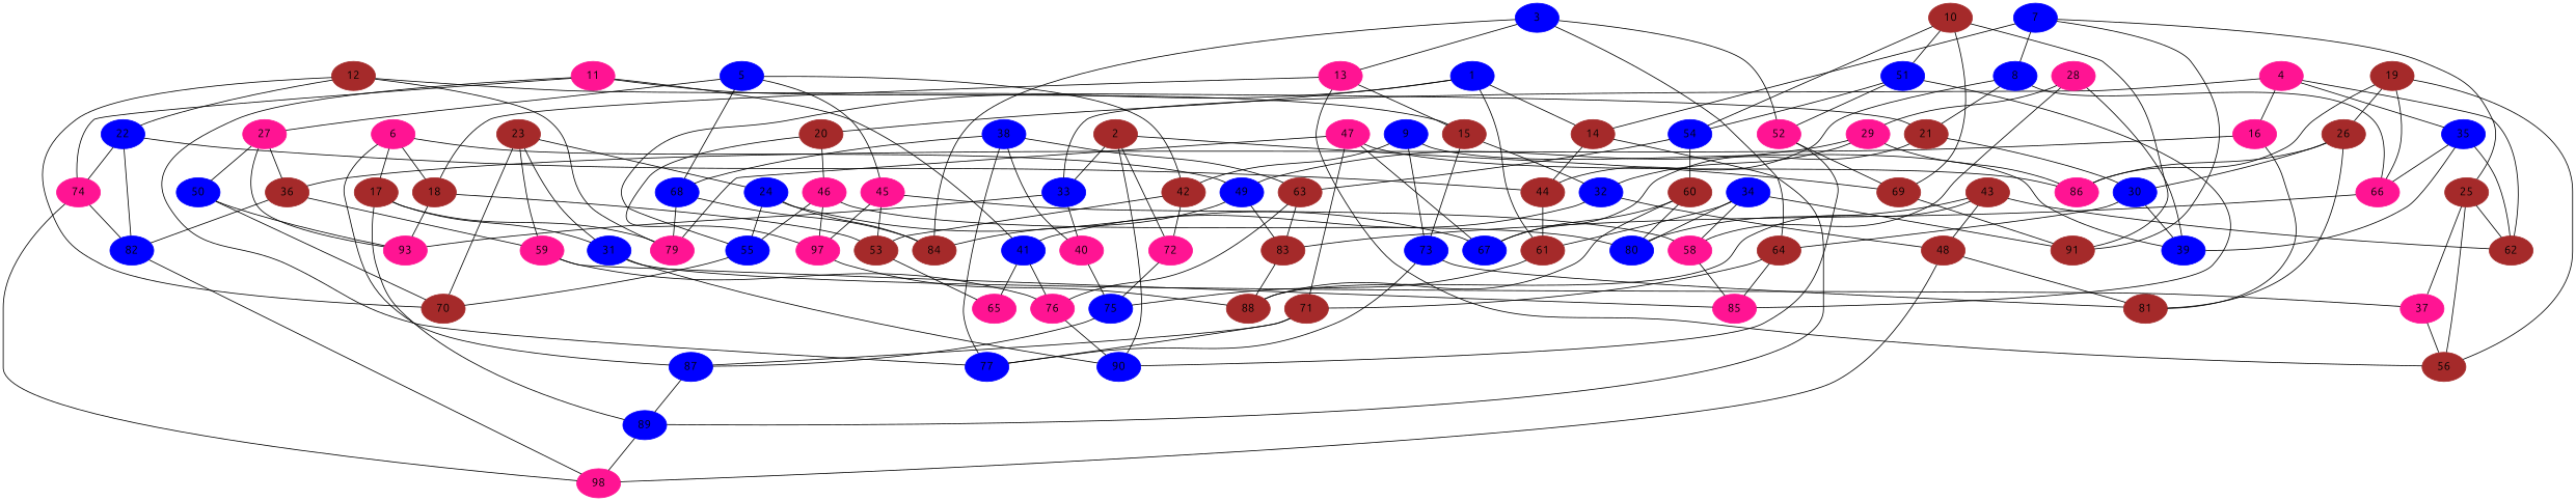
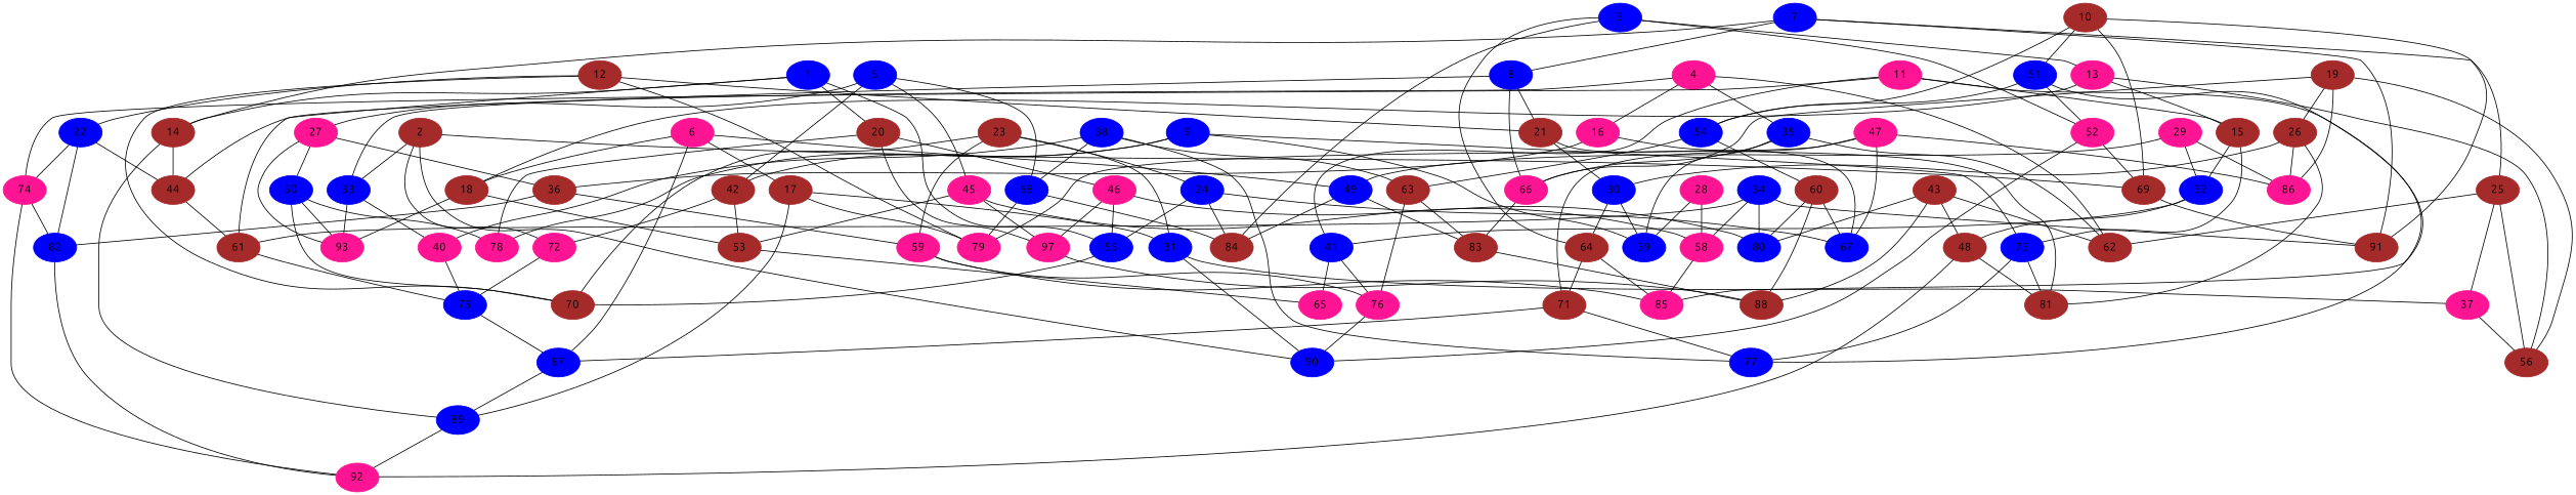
  graph {
    fontname=Ubuntu
    node [color=brown fontname=Ubuntu style=filled]
    edge [fontname=Ubuntu]
    1 [color=blue]
    14
    20
    55 [color=blue]
    61
    44
    89 [color=blue]
+   78 [color=deeppink]
    46 [color=deeppink]
    n10 [color=deeppink label=97]
    70
    75 [color=blue]
    33 [color=blue]
    2
    69
    72 [color=deeppink]
    90 [color=blue]
    93 [color=deeppink]
    40 [color=deeppink]
    91
    3 [color=blue]
    13 [color=deeppink]
    52 [color=deeppink]
    64
    84
    18
    15
    56
    71
    85 [color=deeppink]
    4 [color=deeppink]
    16 [color=deeppink]
    35 [color=blue]
    62
    36
    81
    66 [color=deeppink]
    39 [color=blue]
    5 [color=blue]
    27 [color=deeppink]
    42
    45 [color=deeppink]
    68 [color=blue]
    50 [color=blue]
    53
    58 [color=deeppink]
    79 [color=deeppink]
    6 [color=deeppink]
    17
    49 [color=blue]
    87 [color=blue]
    31 [color=blue]
    83
    7 [color=blue]
    8 [color=blue]
    25
    21
    37 [color=deeppink]
    30 [color=blue]
    67 [color=blue]
    9 [color=blue]
    73 [color=blue]
    77 [color=blue]
    10
    51 [color=blue]
    54 [color=blue]
    63
    60
    11 [color=deeppink]
    41 [color=blue]
    74 [color=deeppink]
    32 [color=blue]
    65 [color=deeppink]
    76 [color=deeppink]
    82 [color=blue]
-   92 [color=deeppink label=98]
+   92 [color=deeppink]
    12
    22 [color=blue]
    48
    28 [color=deeppink]
    29 [color=deeppink]
    59 [color=deeppink]
    19
    26
    86 [color=deeppink]
    80 [color=blue]
    88
    23
    24 [color=blue]
    34 [color=blue]
    38 [color=blue]
    43
    47 [color=deeppink]
    1 -- 14
    1 -- 20
    1 -- 55
    1 -- 61
    14 -- 44
    14 -- 89
+   20 -- 78
    20 -- 46
    20 -- n10
    55 -- 70
    61 -- 75
    44 -- 61
    89 -- 92
    46 -- 55
    46 -- n10
    46 -- 80
    n10 -- 88
    75 -- 87
    33 -- 93
    33 -- 40
    2 -- 33
    2 -- 69
    2 -- 72
    2 -- 90
    69 -- 91
    72 -- 75
    40 -- 75
    3 -- 13
    3 -- 52
    3 -- 64
    3 -- 84
    13 -- 18
    13 -- 15
    13 -- 56
    52 -- 69
    52 -- 90
    64 -- 71
    64 -- 85
    18 -- 93
    18 -- 53
    15 -- 73
    15 -- 32
    71 -- 87
    71 -- 77
    4 -- 33
    4 -- 16
    4 -- 35
    4 -- 62
    16 -- 36
    16 -- 81
    35 -- 62
    35 -- 66
    35 -- 39
    36 -- 82
    36 -- 59
    66 -- 83
    5 -- 27
    5 -- 42
    5 -- 45
    5 -- 68
    27 -- 93
    27 -- 36
    27 -- 50
    42 -- 72
    42 -- 53
    45 -- n10
    45 -- 53
    45 -- 58
    68 -- 84
    68 -- 79
+   50 -- 78
    50 -- 70
    50 -- 93
    53 -- 65
    58 -- 85
    6 -- 18
    6 -- 17
    6 -- 49
    6 -- 87
    17 -- 89
    17 -- 79
    17 -- 31
    49 -- 84
    49 -- 83
    87 -- 89
    31 -- 90
    31 -- 37
    83 -- 88
    7 -- 14
    7 -- 91
    7 -- 8
    7 -- 25
    8 -- 44
    8 -- 66
    8 -- 21
    25 -- 56
    25 -- 62
    25 -- 37
    21 -- 30
    21 -- 67
    37 -- 56
    30 -- 64
    30 -- 39
+   9 -- 78
    9 -- 39
    9 -- 42
    9 -- 73
    73 -- 81
    73 -- 77
    10 -- 69
    10 -- 91
    10 -- 51
    10 -- 54
    51 -- 52
    51 -- 85
    51 -- 54
    54 -- 63
    54 -- 60
    63 -- 83
    63 -- 76
    60 -- 67
    60 -- 80
    60 -- 88
    11 -- 15
    11 -- 77
    11 -- 41
    11 -- 74
    41 -- 65
    41 -- 76
    74 -- 82
    74 -- 92
    32 -- 41
    32 -- 48
    76 -- 90
    82 -- 92
    12 -- 70
    12 -- 79
    12 -- 21
    12 -- 22
    22 -- 44
    22 -- 74
    22 -- 82
    48 -- 81
    48 -- 92
    28 -- 39
    28 -- 58
-   28 -- 29
    29 -- 49
    29 -- 32
    29 -- 86
    59 -- 85
    59 -- 76
    19 -- 56
    19 -- 66
    19 -- 26
    19 -- 86
    26 -- 81
    26 -- 30
    26 -- 86
    23 -- 70
    23 -- 31
    23 -- 59
    23 -- 24
    24 -- 55
    24 -- 84
    24 -- 67
    34 -- 61
    34 -- 91
    34 -- 58
    34 -- 80
    38 -- 40
    38 -- 68
    38 -- 77
    38 -- 63
    43 -- 62
    43 -- 48
    43 -- 80
    43 -- 88
    47 -- 71
    47 -- 79
    47 -- 67
    47 -- 86
  }
